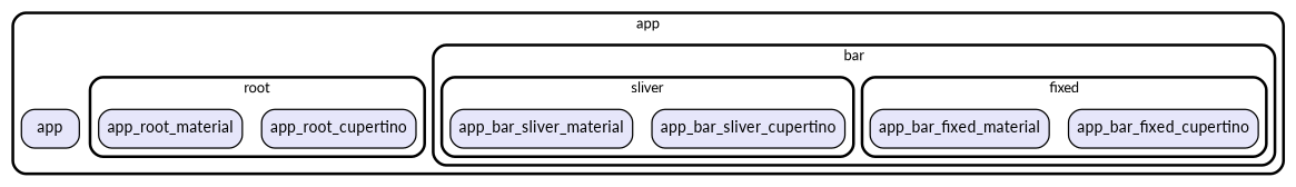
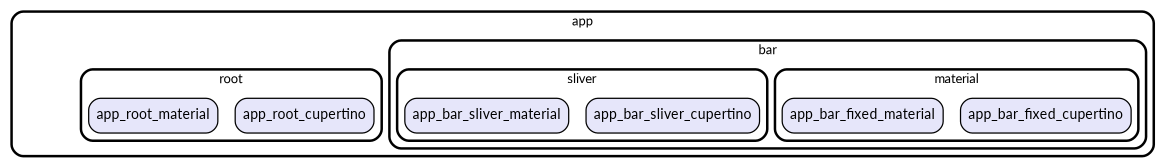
  digraph {
    fontname=Lato
    fontsize=13
    penwidth=2.6
    style=rounded
    node [fillcolor=Lavender fontname=Lato fontsize=15 penwidth=1.3 shape=rect style="filled,rounded"]
    n1 [label=app_bar_fixed_cupertino]
    n2 [label=app_bar_fixed_material]
    n3 [label=app_bar_sliver_cupertino]
    n4 [label=app_bar_sliver_material]
    n5 [label=app_root_cupertino]
    n6 [label=app_root_material]
-   n7 [label=app]
    subgraph cluster_1 {
      label=app
-     n7
      subgraph cluster_2 {
        label=bar
        subgraph cluster_3 {
-         label=fixed
+         label=material
          n1
          n2
        }
        subgraph cluster_4 {
          label=sliver
          n3
          n4
        }
      }
      subgraph cluster_5 {
        label=root
        n5
        n6
      }
    }
  }
